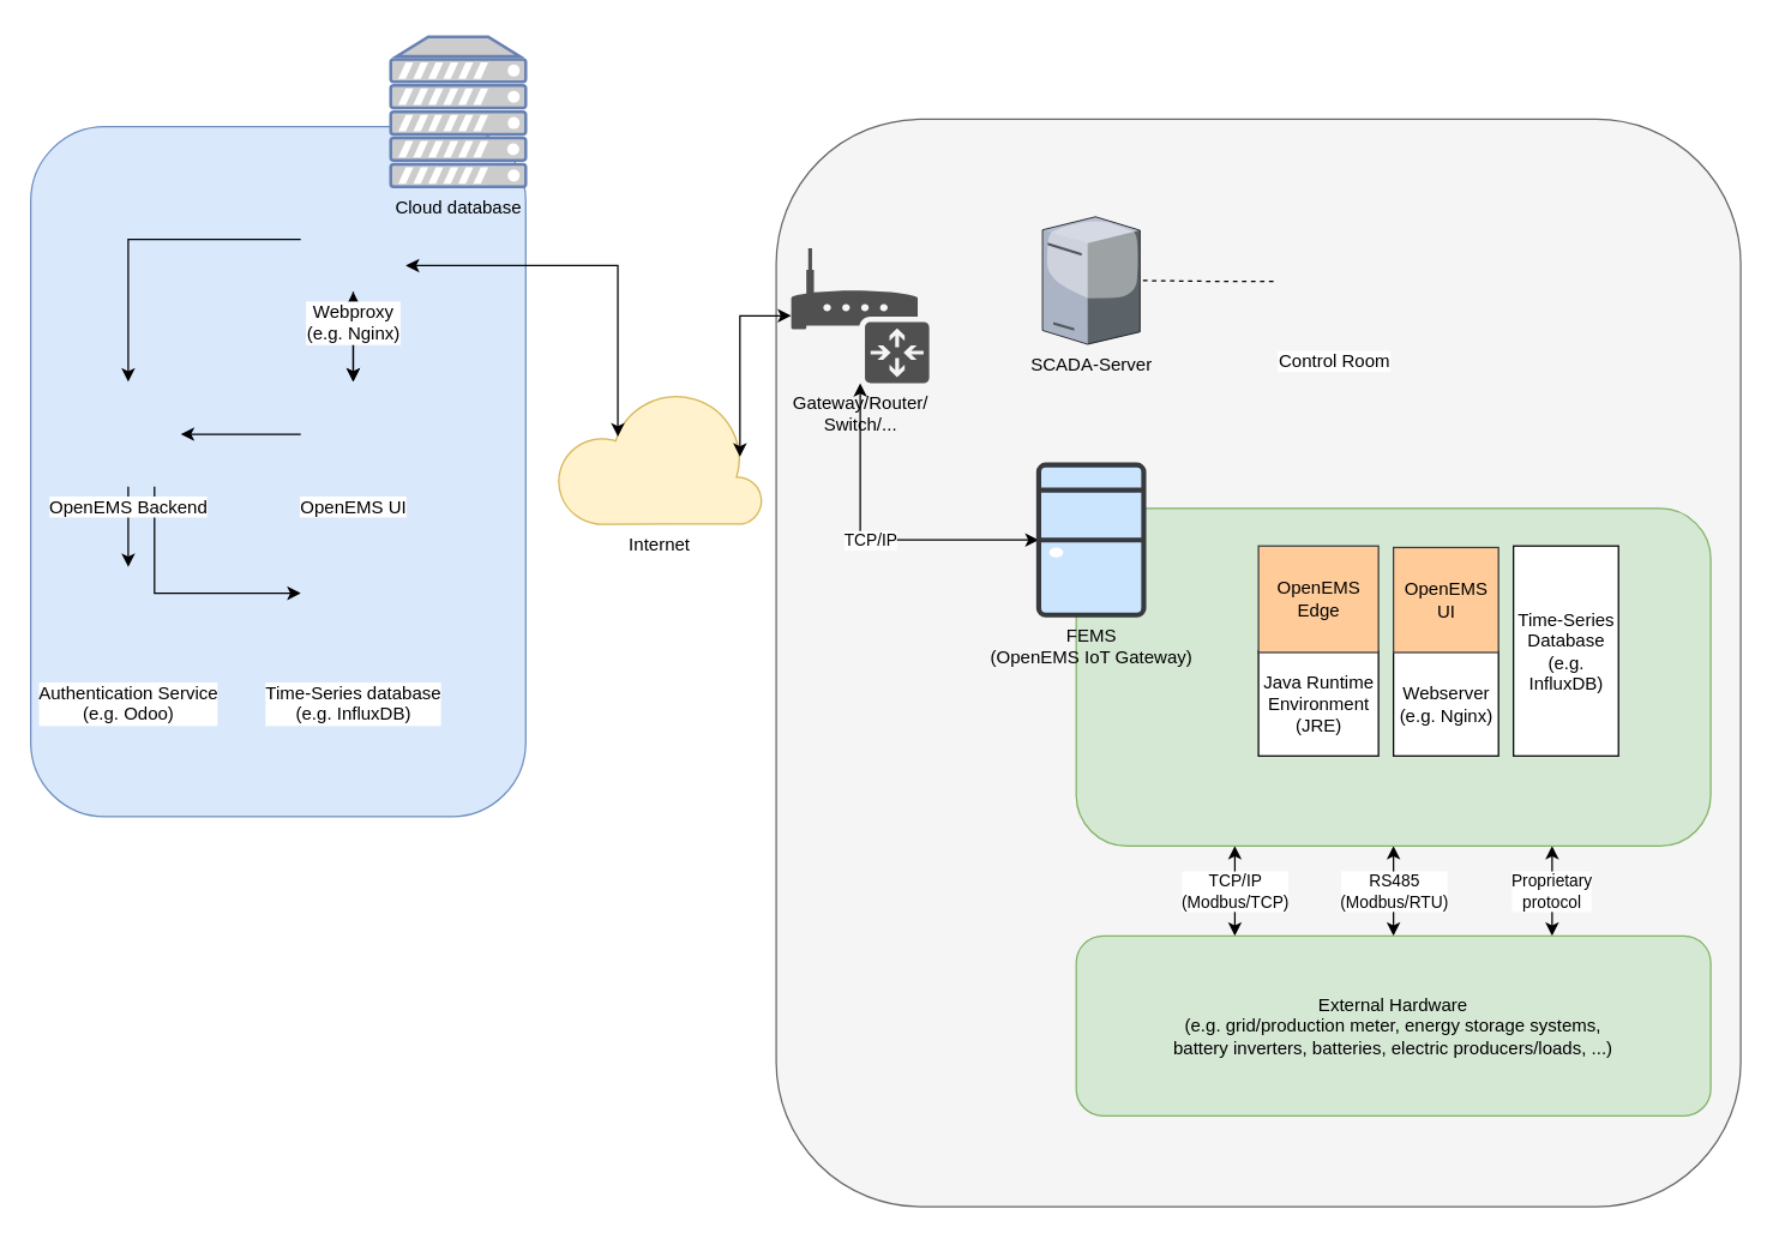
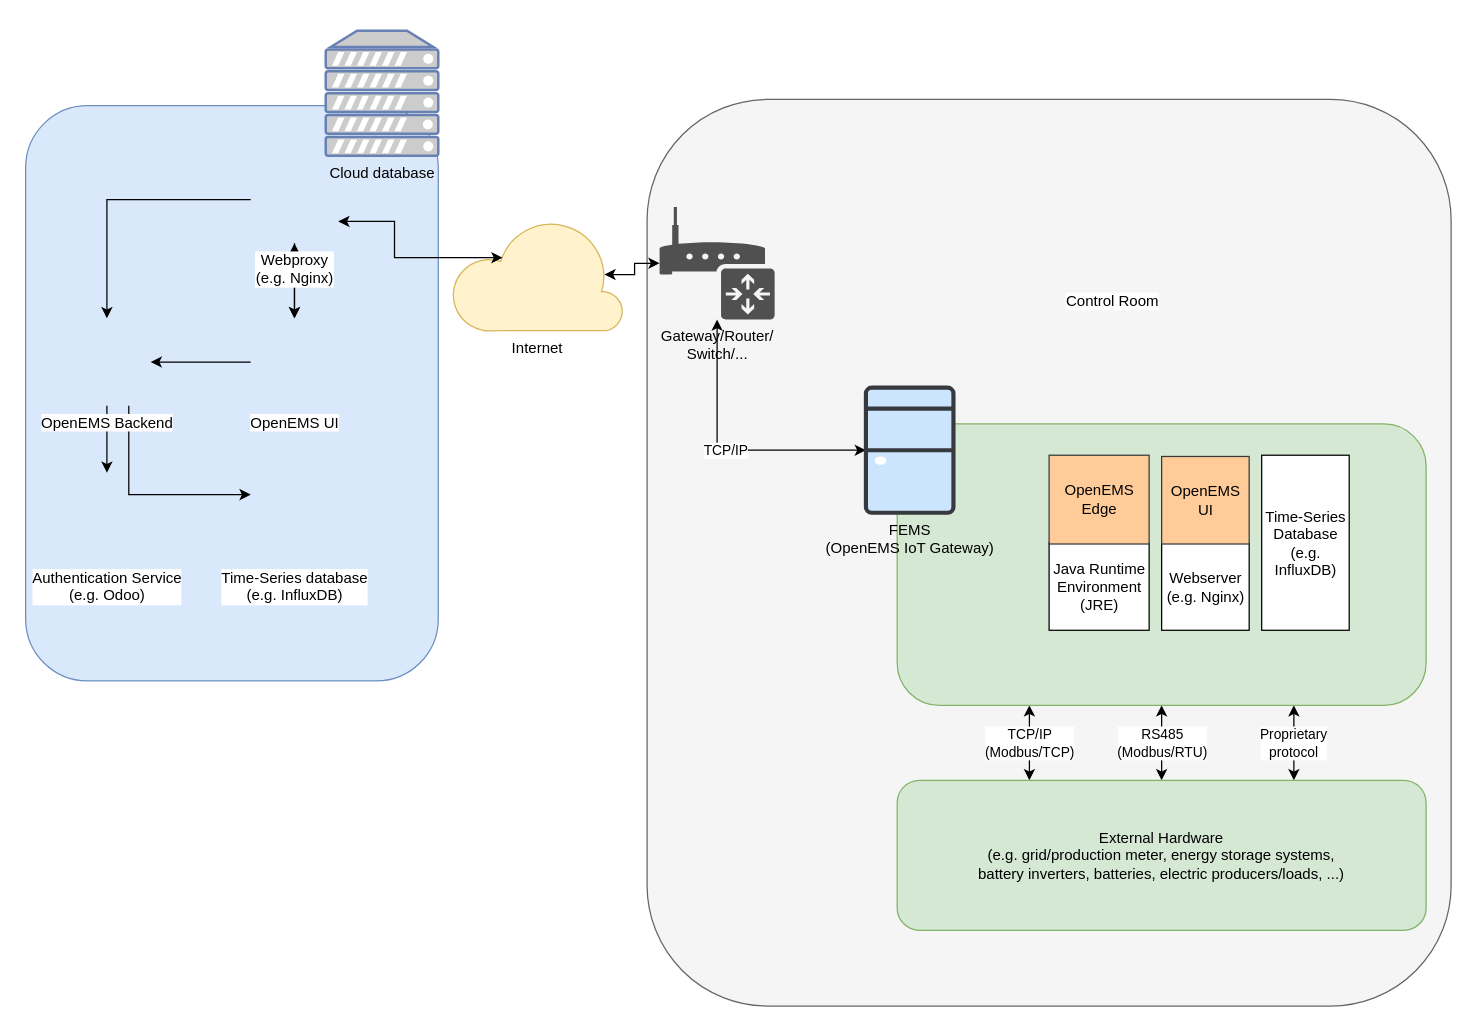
  <mxCell id="0" />
  <mxCell id="1" parent="0" />
  <mxCell id="2" value="" style="rounded=1;whiteSpace=wrap;html=1;fillColor=#f5f5f5;strokeColor=#666666;" parent="1" vertex="1"><mxGeometry x="517" y="79" width="643" height="725" as="geometry" /></mxCell>
  <mxCell id="3" value="TCP/IP&lt;br&gt;(Modbus/TCP)&lt;br&gt;" style="edgeStyle=orthogonalEdgeStyle;rounded=0;html=1;exitX=0.25;exitY=1;entryX=0.25;entryY=0;startArrow=classic;startFill=1;jettySize=auto;orthogonalLoop=1;fontColor=#000000;" parent="1" source="6" target="34" edge="1"><mxGeometry relative="1" as="geometry" /></mxCell>
  <mxCell id="4" value="RS485&lt;br&gt;(Modbus/RTU)&lt;br&gt;" style="edgeStyle=orthogonalEdgeStyle;rounded=0;html=1;exitX=0.5;exitY=1;entryX=0.5;entryY=0;startArrow=classic;startFill=1;jettySize=auto;orthogonalLoop=1;fontColor=#000000;" parent="1" source="6" target="34" edge="1"><mxGeometry relative="1" as="geometry" /></mxCell>
  <mxCell id="5" value="Proprietary&lt;br&gt;protocol" style="edgeStyle=orthogonalEdgeStyle;rounded=0;html=1;exitX=0.75;exitY=1;entryX=0.75;entryY=0;startArrow=classic;startFill=1;jettySize=auto;orthogonalLoop=1;fontColor=#000000;" parent="1" source="6" target="34" edge="1"><mxGeometry relative="1" as="geometry" /></mxCell>
  <mxCell id="6" value="" style="rounded=1;whiteSpace=wrap;html=1;strokeColor=#82b366;fillColor=#d5e8d4;fontColor=#000000;" parent="1" vertex="1"><mxGeometry x="717" y="338.5" width="423" height="225" as="geometry" /></mxCell>
  <mxCell id="7" value="" style="rounded=1;whiteSpace=wrap;html=1;fillColor=#dae8fc;strokeColor=#6c8ebf;" parent="1" vertex="1"><mxGeometry x="20" y="84" width="330" height="460" as="geometry" /></mxCell>
  <mxCell id="8" value="Cloud database&lt;br&gt;" style="fontColor=#000000;verticalAlign=top;verticalLabelPosition=bottom;labelPosition=center;align=center;html=1;fillColor=#CCCCCC;strokeColor=#6881B3;gradientColor=none;gradientDirection=north;strokeWidth=2;shape=mxgraph.networks.server;" parent="1" vertex="1"><mxGeometry x="260" y="24" width="90" height="100" as="geometry" /></mxCell>
  <mxCell id="9" style="edgeStyle=orthogonalEdgeStyle;rounded=0;html=1;exitX=0.5;exitY=1;entryX=0.5;entryY=0;startArrow=none;startFill=0;jettySize=auto;orthogonalLoop=1;" parent="1" source="11" target="14" edge="1"><mxGeometry relative="1" as="geometry" /></mxCell>
  <mxCell id="10" style="edgeStyle=orthogonalEdgeStyle;rounded=0;html=1;exitX=0.75;exitY=1;entryX=0;entryY=0.25;startArrow=none;startFill=0;jettySize=auto;orthogonalLoop=1;" parent="1" source="11" target="15" edge="1"><mxGeometry relative="1" as="geometry" /></mxCell>
  <mxCell id="11" value="OpenEMS Backend" style="shape=image;html=1;verticalAlign=top;verticalLabelPosition=bottom;labelBackgroundColor=#ffffff;imageAspect=0;aspect=fixed;image=https://cdn0.iconfinder.com/data/icons/social-media-2104/24/social_media_social_media_logo_docker-128.png" parent="1" vertex="1"><mxGeometry x="50" y="254" width="70" height="70" as="geometry" /></mxCell>
  <mxCell id="12" style="edgeStyle=orthogonalEdgeStyle;rounded=0;html=1;exitX=0;exitY=0.5;entryX=1;entryY=0.5;startArrow=none;startFill=0;jettySize=auto;orthogonalLoop=1;" parent="1" source="13" target="11" edge="1"><mxGeometry relative="1" as="geometry" /></mxCell>
  <mxCell id="13" value="OpenEMS UI" style="shape=image;html=1;verticalAlign=top;verticalLabelPosition=bottom;labelBackgroundColor=#ffffff;imageAspect=0;aspect=fixed;image=https://cdn0.iconfinder.com/data/icons/social-media-2104/24/social_media_social_media_logo_docker-128.png" parent="1" vertex="1"><mxGeometry x="200" y="254" width="70" height="70" as="geometry" /></mxCell>
  <mxCell id="14" value="Authentication Service&lt;br&gt;(e.g. Odoo)&lt;br&gt;" style="shape=image;html=1;verticalAlign=top;verticalLabelPosition=bottom;labelBackgroundColor=#ffffff;imageAspect=0;aspect=fixed;image=https://cdn0.iconfinder.com/data/icons/social-media-2104/24/social_media_social_media_logo_docker-128.png" parent="1" vertex="1"><mxGeometry x="50" y="377.5" width="70" height="70" as="geometry" /></mxCell>
  <mxCell id="15" value="Time-Series database&lt;br&gt;(e.g. InfluxDB)&lt;br&gt;" style="shape=image;html=1;verticalAlign=top;verticalLabelPosition=bottom;labelBackgroundColor=#ffffff;imageAspect=0;aspect=fixed;image=https://cdn0.iconfinder.com/data/icons/social-media-2104/24/social_media_social_media_logo_docker-128.png" parent="1" vertex="1"><mxGeometry x="200" y="377.5" width="70" height="70" as="geometry" /></mxCell>
  <mxCell id="16" style="edgeStyle=orthogonalEdgeStyle;rounded=0;html=1;exitX=0.5;exitY=1;entryX=0.5;entryY=1;jettySize=auto;orthogonalLoop=1;" parent="1" source="11" target="11" edge="1"><mxGeometry relative="1" as="geometry" /></mxCell>
- <mxCell id="17" value="Internet" style="verticalLabelPosition=bottom;html=1;verticalAlign=top;strokeColor=#d6b656;fillColor=#fff2cc;shape=mxgraph.azure.cloud;" parent="1" vertex="1"><mxGeometry x="370" y="259" width="138" height="90" as="geometry" /></mxCell>
+ <mxCell id="17" value="Internet" style="verticalLabelPosition=bottom;html=1;verticalAlign=top;strokeColor=#d6b656;fillColor=#fff2cc;shape=mxgraph.azure.cloud;" parent="1" vertex="1"><mxGeometry x="360" y="174" width="138" height="90" as="geometry" /></mxCell>
  <mxCell id="18" style="edgeStyle=orthogonalEdgeStyle;rounded=0;html=1;exitX=0;exitY=0.5;entryX=0.5;entryY=0;startArrow=none;startFill=0;jettySize=auto;orthogonalLoop=1;" parent="1" source="22" target="11" edge="1"><mxGeometry relative="1" as="geometry" /></mxCell>
  <mxCell id="19" style="edgeStyle=orthogonalEdgeStyle;rounded=0;html=1;exitX=0.5;exitY=1;entryX=0.5;entryY=0;startArrow=none;startFill=0;jettySize=auto;orthogonalLoop=1;" parent="1" source="22" target="13" edge="1"><mxGeometry relative="1" as="geometry" /></mxCell>
  <mxCell id="20" style="edgeStyle=orthogonalEdgeStyle;rounded=0;html=1;exitX=1;exitY=0.75;entryX=0.3;entryY=0.35;entryPerimeter=0;startArrow=classic;startFill=1;jettySize=auto;orthogonalLoop=1;" parent="1" source="22" target="17" edge="1"><mxGeometry relative="1" as="geometry"><mxPoint x="415" y="220" as="targetPoint" /></mxGeometry></mxCell>
  <mxCell id="21" value="" style="edgeStyle=orthogonalEdgeStyle;rounded=0;html=1;startArrow=classic;startFill=1;jettySize=auto;orthogonalLoop=1;fontColor=#000000;" parent="1" source="22" target="13" edge="1"><mxGeometry relative="1" as="geometry" /></mxCell>
  <mxCell id="22" value="Webproxy&lt;br&gt;(e.g. Nginx)&lt;br&gt;" style="shape=image;html=1;verticalAlign=top;verticalLabelPosition=bottom;labelBackgroundColor=#ffffff;imageAspect=0;aspect=fixed;image=https://cdn0.iconfinder.com/data/icons/social-media-2104/24/social_media_social_media_logo_docker-128.png" parent="1" vertex="1"><mxGeometry x="200" y="124" width="70" height="70" as="geometry" /></mxCell>
  <mxCell id="23" value="" style="shape=image;html=1;verticalAlign=top;verticalLabelPosition=bottom;labelBackgroundColor=#ffffff;imageAspect=0;aspect=fixed;image=https://cdn2.iconfinder.com/data/icons/maki/100/industrial-building-128.png;imageBackground=none;" parent="1" vertex="1"><mxGeometry x="453" y="20" width="128" height="128" as="geometry" /></mxCell>
  <mxCell id="24" value="TCP/IP" style="edgeStyle=orthogonalEdgeStyle;rounded=0;startArrow=classic;startFill=1;jettySize=auto;orthogonalLoop=1;html=1;" parent="1" source="25" target="27" edge="1"><mxGeometry relative="1" as="geometry" /></mxCell>
  <mxCell id="25" value="FEMS&lt;br&gt;(OpenEMS IoT Gateway)&lt;br&gt;" style="fontColor=#000000;verticalAlign=top;verticalLabelPosition=bottom;labelPosition=center;align=center;html=1;fillColor=#cce5ff;strokeColor=#36393d;gradientDirection=north;strokeWidth=2;shape=mxgraph.networks.desktop_pc;" parent="1" vertex="1"><mxGeometry x="692" y="309.5" width="70" height="100" as="geometry" /></mxCell>
  <mxCell id="26" style="edgeStyle=orthogonalEdgeStyle;rounded=0;html=1;entryX=0.89;entryY=0.5;entryPerimeter=0;startArrow=classic;startFill=1;jettySize=auto;orthogonalLoop=1;" parent="1" source="27" target="17" edge="1"><mxGeometry relative="1" as="geometry" /></mxCell>
  <mxCell id="27" value="Gateway/Router/&lt;br&gt;Switch/..." style="shadow=0;dashed=0;html=1;strokeColor=none;fillColor=#505050;labelPosition=center;verticalLabelPosition=bottom;verticalAlign=top;outlineConnect=0;shape=mxgraph.office.devices.router;" parent="1" vertex="1"><mxGeometry x="527" y="165" width="92" height="90" as="geometry" /></mxCell>
  <mxCell id="28" value="" style="shape=image;html=1;verticalAlign=top;verticalLabelPosition=bottom;labelBackgroundColor=#ffffff;imageAspect=0;aspect=fixed;image=https://cdn2.iconfinder.com/data/icons/pittogrammi/142/65-128.png;strokeColor=#000000;fillColor=#ffffff;" parent="1" vertex="1"><mxGeometry x="570" y="62" width="62" height="62" as="geometry" /></mxCell>
  <mxCell id="29" value="Java Runtime Environment (JRE)&lt;br&gt;" style="rounded=0;whiteSpace=wrap;html=1;strokeColor=#000000;fillColor=#ffffff;fontColor=#000000;" parent="1" vertex="1"><mxGeometry x="838.5" y="433.5" width="80" height="70" as="geometry" /></mxCell>
  <mxCell id="30" value="OpenEMS Edge&lt;br&gt;" style="rounded=0;whiteSpace=wrap;html=1;strokeColor=#36393d;fillColor=#ffcc99;fontColor=#000000;" parent="1" vertex="1"><mxGeometry x="838.5" y="363.5" width="80" height="71" as="geometry" /></mxCell>
  <mxCell id="31" value="Webserver&lt;br&gt;(e.g. Nginx)&lt;br&gt;" style="rounded=0;whiteSpace=wrap;html=1;strokeColor=#000000;fillColor=#ffffff;fontColor=#000000;" parent="1" vertex="1"><mxGeometry x="928.5" y="433.5" width="70" height="70" as="geometry" /></mxCell>
  <mxCell id="32" value="OpenEMS UI&lt;br&gt;" style="rounded=0;whiteSpace=wrap;html=1;strokeColor=#36393d;fillColor=#ffcc99;fontColor=#000000;" parent="1" vertex="1"><mxGeometry x="928.5" y="364.5" width="70" height="70" as="geometry" /></mxCell>
  <mxCell id="33" value="Time-Series Database&lt;br&gt;(e.g. InfluxDB)&lt;br&gt;" style="rounded=0;whiteSpace=wrap;html=1;strokeColor=#000000;fillColor=#ffffff;fontColor=#000000;" parent="1" vertex="1"><mxGeometry x="1008.5" y="363.5" width="70" height="140" as="geometry" /></mxCell>
  <mxCell id="34" value="External Hardware&lt;br&gt;(e.g. grid/production meter, energy storage systems,&lt;br&gt;battery inverters, batteries, electric producers/loads, ...)&lt;br&gt;" style="rounded=1;whiteSpace=wrap;html=1;strokeColor=#82b366;fillColor=#d5e8d4;fontColor=#000000;" parent="1" vertex="1"><mxGeometry x="717" y="623.5" width="423" height="120" as="geometry" /></mxCell>
  <mxCell id="35" value="" style="shape=image;html=1;verticalAlign=top;verticalLabelPosition=bottom;labelBackgroundColor=#ffffff;imageAspect=0;aspect=fixed;image=https://cdn2.iconfinder.com/data/icons/ios-7-icons/50/high_battery-128.png" parent="1" vertex="1"><mxGeometry x="740" y="708.5" width="70" height="70" as="geometry" /></mxCell>
  <mxCell id="36" value="" style="shape=image;html=1;verticalAlign=top;verticalLabelPosition=bottom;labelBackgroundColor=#ffffff;imageAspect=0;aspect=fixed;image=https://cdn1.iconfinder.com/data/icons/simple-electrical-battery/256/CFL-128.png" parent="1" vertex="1"><mxGeometry x="820" y="711" width="65" height="65" as="geometry" /></mxCell>
- <mxCell id="37" value="SCADA-Server" style="verticalLabelPosition=bottom;aspect=fixed;html=1;verticalAlign=top;strokeColor=none;outlineConnect=0;shape=mxgraph.citrix.tower_server;fillColor=#ffffff;fontColor=#000000;" vertex="1" parent="1"><mxGeometry x="694.5" y="144" width="65" height="85" as="geometry" /></mxCell>
- <mxCell id="38" value="" style="edgeStyle=orthogonalEdgeStyle;rounded=0;html=1;startArrow=none;startFill=0;endArrow=none;endFill=0;jettySize=auto;orthogonalLoop=1;fontColor=#000000;dashed=1;" edge="1" parent="1" source="39" target="37"><mxGeometry relative="1" as="geometry" /></mxCell>
  <mxCell id="39" value="Control Room" style="shape=image;html=1;verticalAlign=top;verticalLabelPosition=bottom;labelBackgroundColor=#ffffff;imageAspect=0;aspect=fixed;image=https://cdn4.iconfinder.com/data/icons/48-bubbles/48/48.Dashboard-128.png;strokeColor=#000000;fillColor=#ffffff;fontColor=#000000;" vertex="1" parent="1"><mxGeometry x="848.5" y="147" width="80" height="80" as="geometry" /></mxCell>
